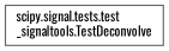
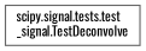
  digraph {
    rankdir=LR
    fontname=Oswald
-   n1 [color=grey40 fillcolor=white fontname=Oswald fontsize=10 height=0.2 label="scipy.signal.tests.test\l_signaltools.TestDeconvolve" shape=box style=filled width=0.4]
+   n1 [color=grey40 fillcolor=white fontname=Oswald fontsize=10 height=0.2 label="scipy.signal.tests.test\l_signal.TestDeconvolve" shape=box style=filled width=0.4]
  }
